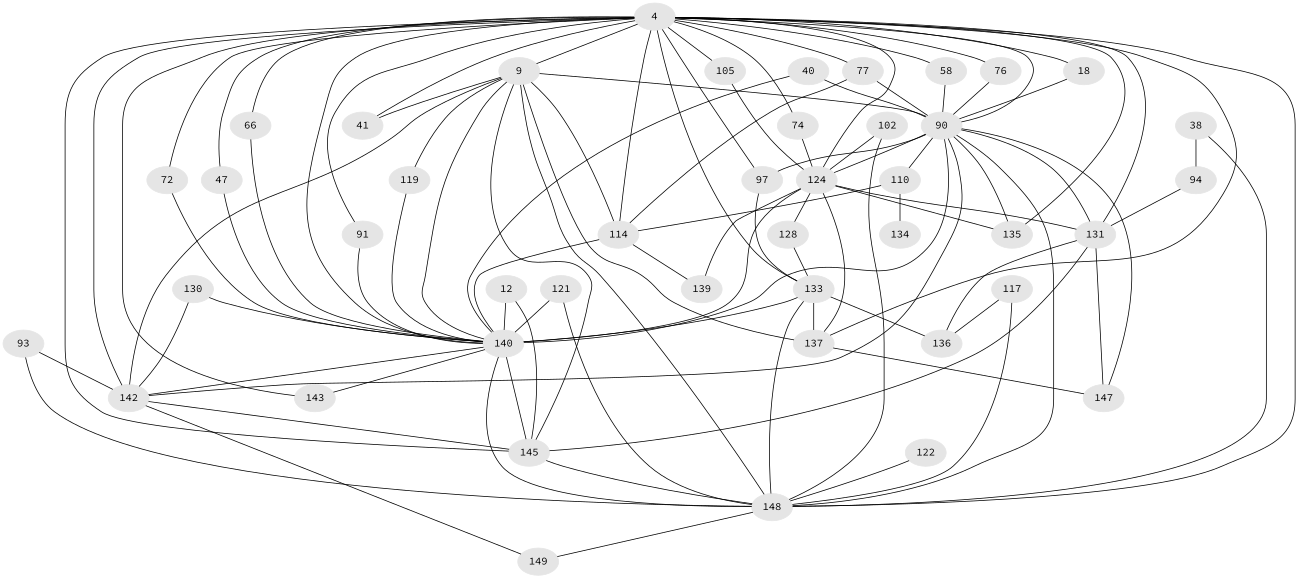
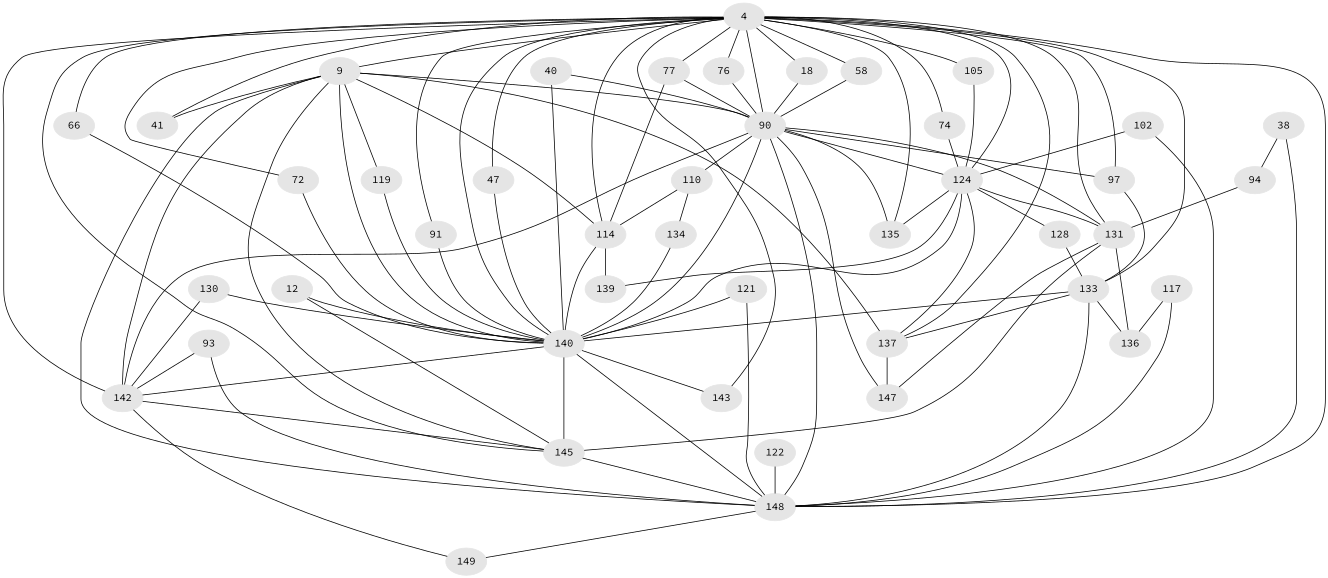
  graph {
    fontname="Source Code Pro"
    node [color=gray90 fontname="Source Code Pro" style=filled]
    edge [fontname="Source Code Pro"]
    4 [super="+3"]
    9 [super="+8"]
    18
    41
    47
    58
    66
    72
    74
    76
    77 [super="+36+52"]
    90 [super="+45+61+5"]
    91
    97 [super="+11"]
    105
    114 [super="+63+53+104+67"]
    124 [super="+59+108+100+70"]
    131 [super="+107"]
    133 [super="+75+87+123"]
    135 [super="+120"]
    137 [super="+125+112+106"]
    140 [super="+101+15+85+113"]
    142 [super="+109+132"]
    143 [super="+55"]
    145 [super="+88+98+141+138"]
    148 [super="+16+37+118"]
    119
    110 [super="+83"]
    147 [super="+144+146"]
    139
    128
    136
    149
    12
    38
    94
    40
    134
    93
    102
    122
    117
    121 [super="+51"]
    130
    4 -- 9 [weight=4]
    4 -- 18
    4 -- 41
    4 -- 47
    4 -- 58
    4 -- 66
    4 -- 72
    4 -- 74
    4 -- 76
    4 -- 77
    4 -- 90 [weight=5]
    4 -- 91
    4 -- 97 [weight=2]
    4 -- 105
    4 -- 114
    4 -- 124
    4 -- 131 [weight=6]
    4 -- 133 [weight=5]
    4 -- 135 [weight=2]
    4 -- 137
    4 -- 140 [weight=6]
    4 -- 142 [weight=7]
    4 -- 143 [weight=2]
    4 -- 145 [weight=3]
    4 -- 148 [weight=4]
    9 -- 41
    9 -- 90 [weight=4]
    9 -- 114
    9 -- 137 [weight=4]
    9 -- 140 [weight=5]
    9 -- 142 [weight=2]
    9 -- 145 [weight=5]
    9 -- 148 [weight=5]
    9 -- 119
    18 -- 90
    47 -- 140
    58 -- 90
    66 -- 140
    72 -- 140
    74 -- 124
    76 -- 90
    77 -- 90 [weight=3]
    77 -- 114
    90 -- 97
    90 -- 124
    90 -- 131
    90 -- 135
    90 -- 140 [weight=8]
    90 -- 142
    90 -- 148 [weight=7]
    90 -- 110 [weight=5]
    90 -- 147
    91 -- 140
    97 -- 133
    105 -- 124
    114 -- 140 [weight=4]
    114 -- 139
    124 -- 131 [weight=5]
    124 -- 135
    124 -- 137
    124 -- 140 [weight=6]
    124 -- 139
    124 -- 128
    131 -- 145 [weight=2]
    131 -- 147
    131 -- 136
    133 -- 137
    133 -- 140 [weight=4]
    133 -- 148
    133 -- 136
    137 -- 147 [weight=2]
    140 -- 142
    140 -- 143 [weight=2]
    140 -- 145 [weight=9]
    140 -- 148 [weight=5]
    142 -- 145 [weight=2]
    142 -- 149
    145 -- 148 [weight=3]
    148 -- 149
    119 -- 140
    110 -- 114
    110 -- 134
    128 -- 133
    12 -- 140 [weight=3]
    12 -- 145
    38 -- 148 [weight=2]
    38 -- 94
    94 -- 131
    40 -- 90
    40 -- 140
+   134 -- 140
    93 -- 142
    93 -- 148
    102 -- 124
    102 -- 148
    122 -- 148
    117 -- 148
    117 -- 136
    121 -- 140 [weight=2]
    121 -- 148
    130 -- 140
    130 -- 142
  }
